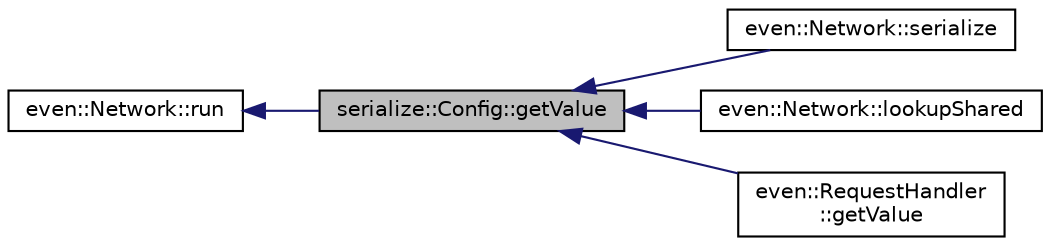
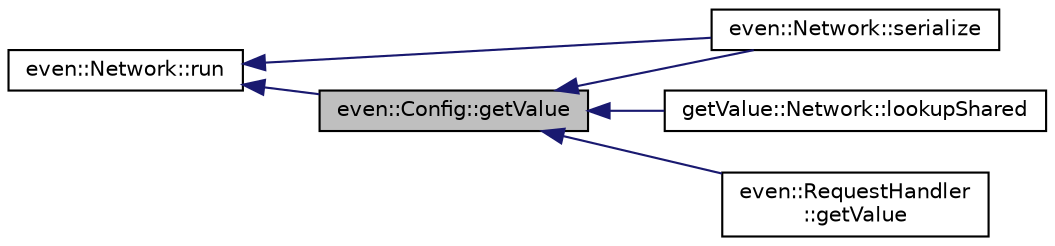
  digraph {
    fontname="DejaVu Sans"
    rankdir=LR
    node [color=black fillcolor=white fontname="DejaVu Sans" fontsize=10 shape=record style=filled]
    edge [color=midnightblue dir=back fontname="DejaVu Sans" fontsize=10 labelfontname=Helvetica labelfontsize=10 style=solid]
-   n1 [fillcolor=grey75 fontcolor=black height=0.2 label="serialize::Config::getValue" width=0.4]
+   n1 [fillcolor=grey75 fontcolor=black height=0.2 label="even::Config::getValue" width=0.4]
    n2 [height=0.2 label="even::Network::serialize" width=0.4]
-   n3 [height=0.2 label="even::Network::lookupShared" width=0.4]
+   n3 [height=0.2 label="getValue::Network::lookupShared" width=0.4]
    n4 [height=0.2 label="even::RequestHandler\l::getValue" width=0.4]
    n5 [height=0.2 label="even::Network::run" width=0.4]
    n1 -> n2
    n1 -> n3
    n1 -> n4
    n5 -> n1
+   n5 -> n2
  }
